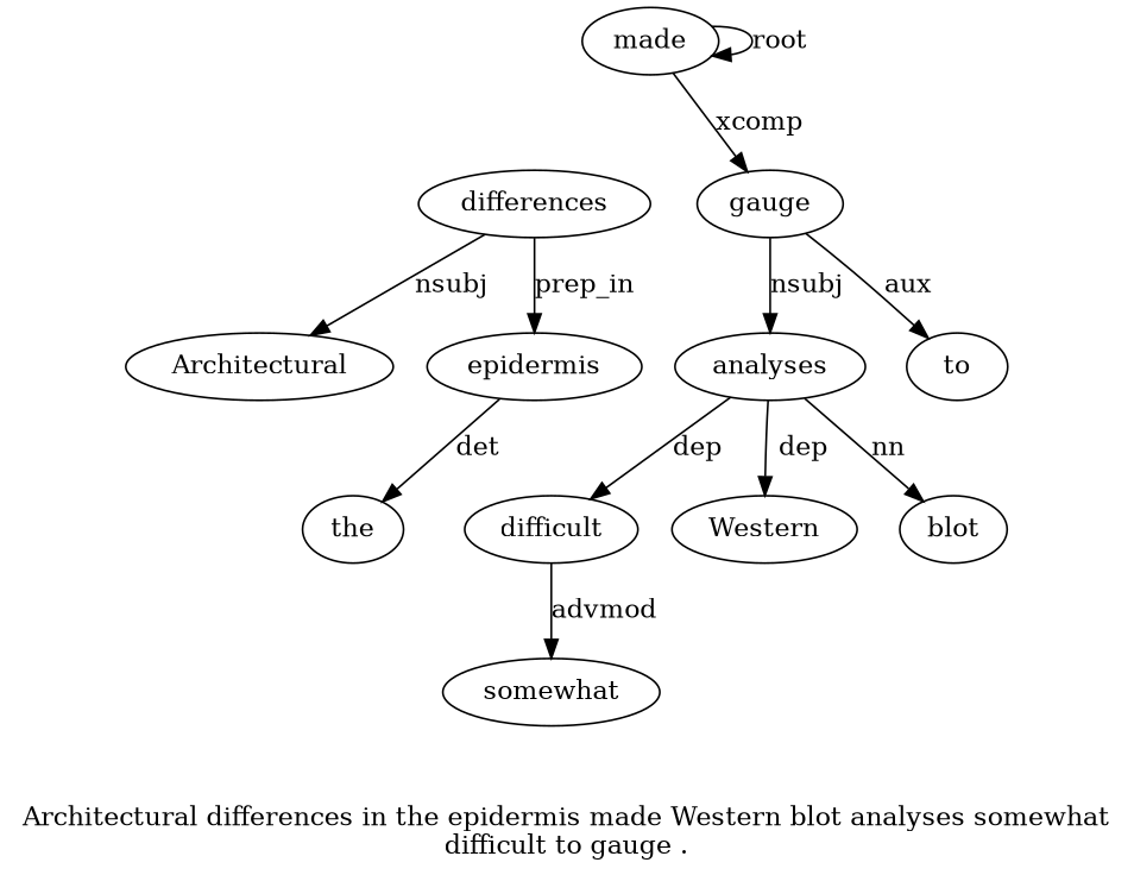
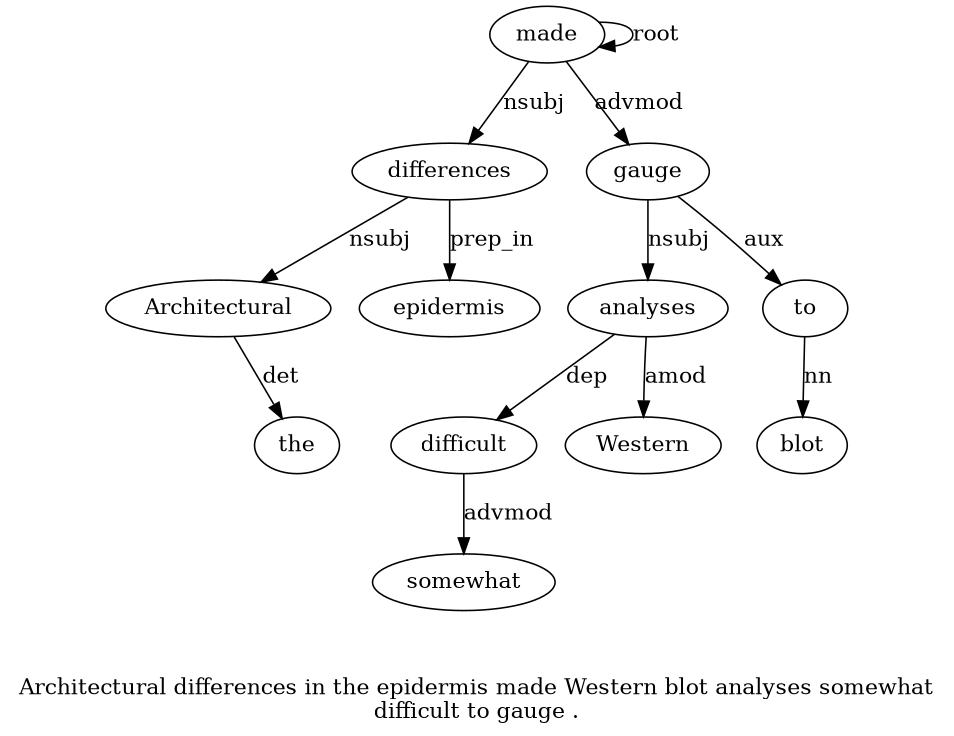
  digraph {
    label="Architectural differences in the epidermis made Western blot analyses somewhat\ndifficult to gauge ."
    node [fillcolor=white style=filled]
    n1 [label=differences]
    n2 [label=Architectural]
    n3 [label=epidermis]
    n4 [label=the]
    n5 [label=made]
    n6 [label=gauge]
    n7 [label=analyses]
    n8 [label=to]
    n9 [label=Western]
    n10 [label=blot]
    n11 [label=difficult]
    n12 [label=somewhat]
    n1 -> n2 [label=nsubj]
    n1 -> n3 [label=prep_in]
-   n3 -> n4 [label=det]
+   n2 -> n4 [label=det]
+   n5 -> n1 [label=nsubj]
    n5 -> n5 [label=root]
-   n5 -> n6 [label=xcomp]
+   n5 -> n6 [label=advmod]
    n6 -> n7 [label=nsubj]
    n6 -> n8 [label=aux]
-   n7 -> n9 [label=dep]
-   n7 -> n10 [label=nn]
+   n7 -> n9 [label=amod]
+   n8 -> n10 [label=nn]
    n7 -> n11 [label=dep]
    n11 -> n12 [label=advmod]
  }
